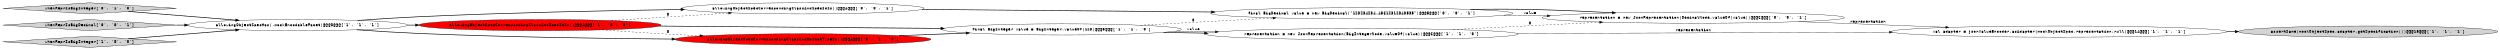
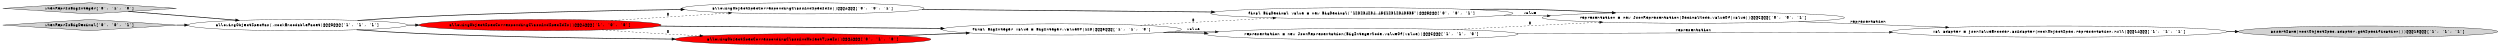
  digraph {
    fontname="DejaVu Sans Mono"
    rankdir=LR
    node [fillcolor=white fontname="DejaVu Sans Mono" shape=ellipse style=filled]
    edge [fontname="DejaVu Sans Mono" style=bold]
    n1 [label="final BigInteger value = BigInteger.valueOf(123)@@@5@@@['1', '1', '0']"]
    n2 [label="representation = new JsonRepresentation(BigIntegerNode.valueOf(value))@@@6@@@['1', '1', '0']"]
    n3 [label="final BigDecimal value = new BigDecimal(\"123234234.45612312343535\")@@@5@@@['0', '0', '1']"]
    n4 [label="representation = new JsonRepresentation(DecimalNode.valueOf(value))@@@6@@@['0', '0', '1']"]
    n5 [label="val adapter = jsonValueEncoder.asAdapter(mockObjectSpec,representation,null)@@@14@@@['1', '1', '1']"]
    n6 [fillcolor=lightgray label="assertSame(mockObjectSpec,adapter.getSpecification())@@@15@@@['1', '1', '1']"]
    n7 [fillcolor=lightgray label="whenReprIsBigInteger['0', '1', '0']" shape=diamond]
    n8 [label="allowingObjectSpecHas(,mockEncodableFacet)@@@3@@@['1', '1', '1']"]
    n9 [label="allowingObjectSpecCorrespondingClassAndSpecIdIs()@@@4@@@['0', '0', '1']"]
    n10 [fillcolor=red label="allowingObjectSpecCorrespondingClassAndSpecIdIs()@@@4@@@['1', '0', '0']"]
    n11 [fillcolor=red label="allowingObjectSpecCorrespondingClassAndObjectTypeIs()@@@4@@@['0', '1', '0']"]
    n12 [fillcolor=lightgray label="whenReprIsBigDecimal['0', '0', '1']" shape=diamond]
-   n13 [fillcolor=lightgray label="whenReprIsBigInteger['1', '0', '0']" shape=diamond]
    n1 -> n2 [label=value style=solid]
    n1 -> n2
    n1 -> n3 [label=0 style=dashed]
    n2 -> n4 [label=0 style=dashed]
    n2 -> n5 [label=representation style=solid]
    n3 -> n4
    n3 -> n4 [label=value style=solid]
    n4 -> n5 [label=representation style=solid]
    n5 -> n6
    n7 -> n8
    n8 -> n9
    n8 -> n10
    n8 -> n11
    n9 -> n3
    n10 -> n1
    n10 -> n9 [label=0 style=dashed]
    n10 -> n11 [label=0 style=dashed]
    n11 -> n1
    n12 -> n8
-   n13 -> n8
  }
